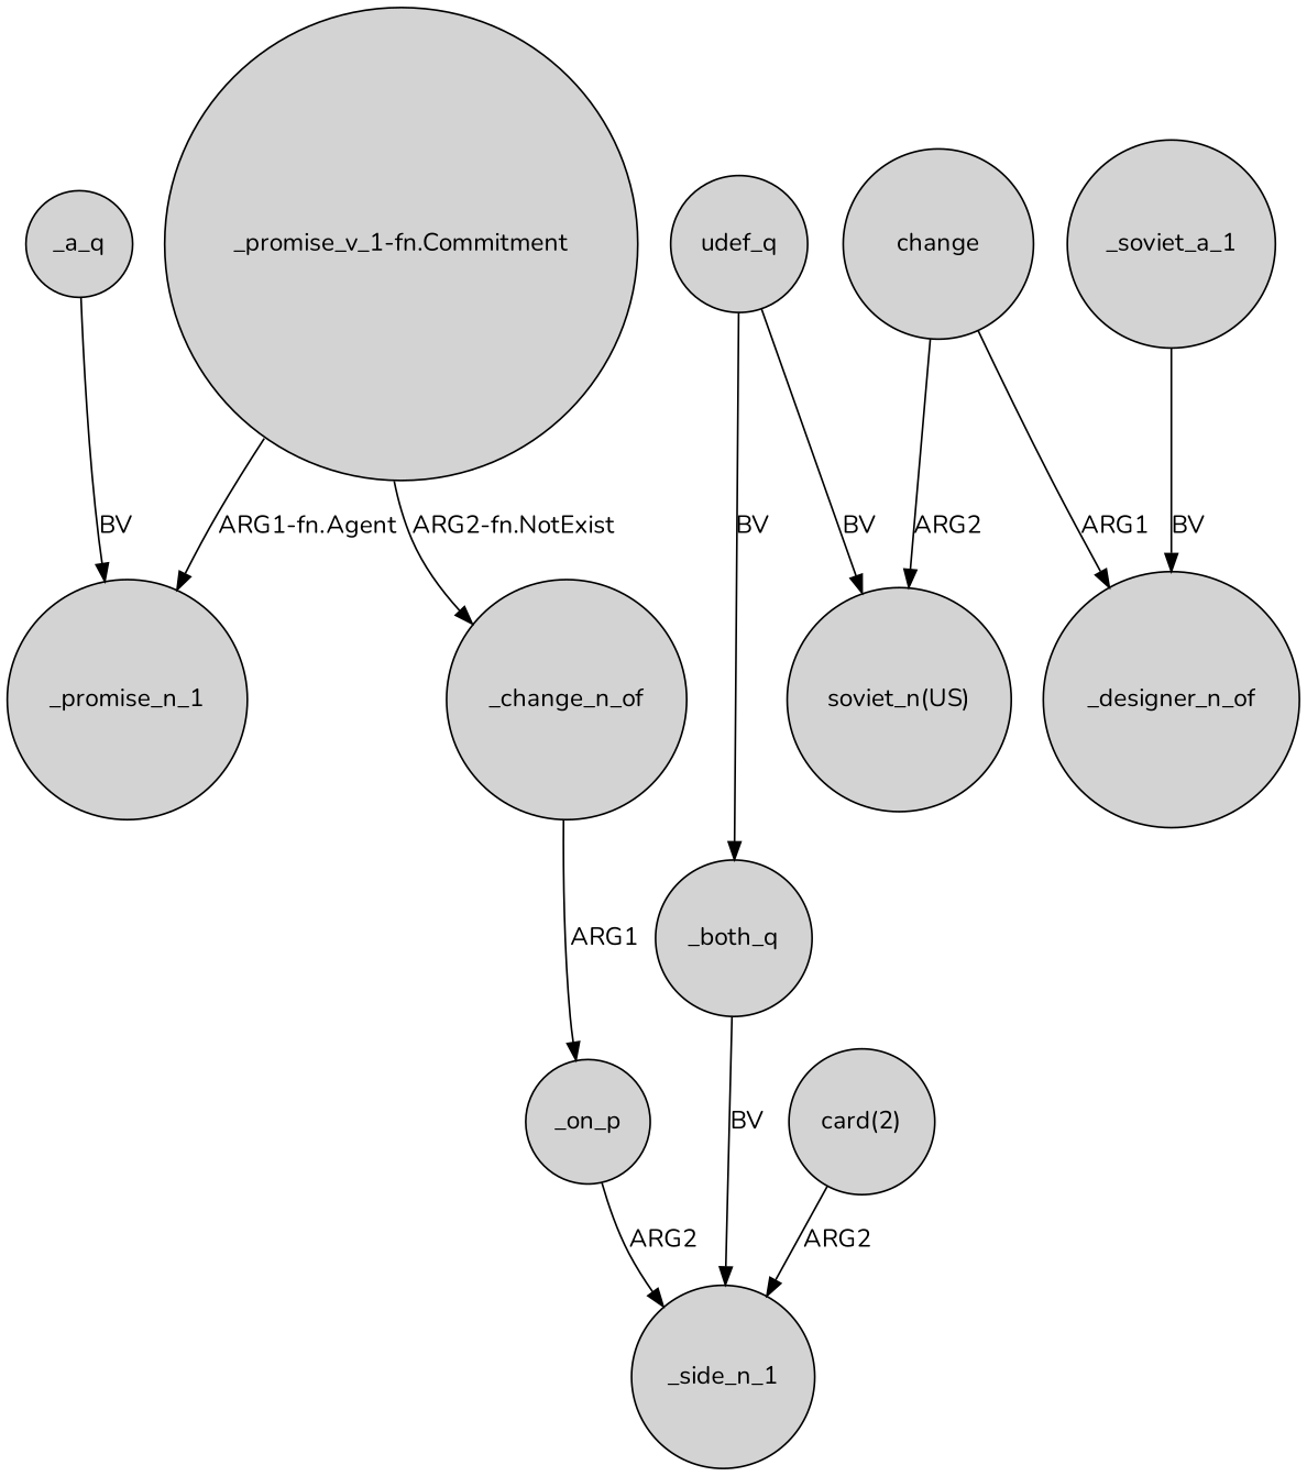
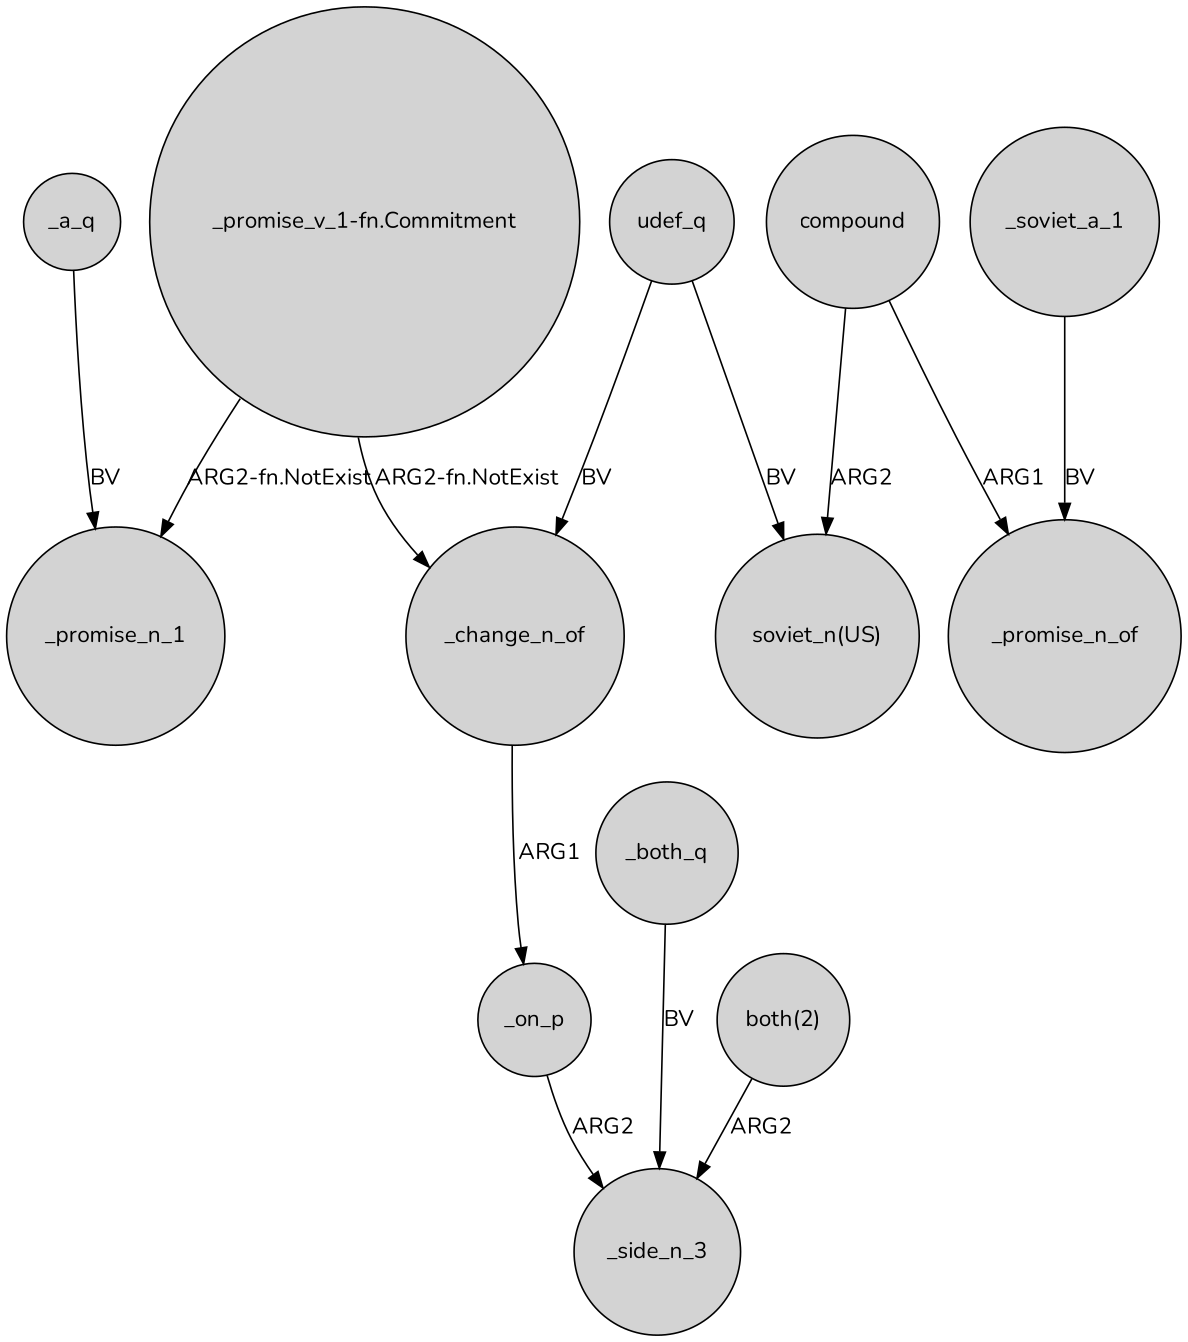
  digraph {
    fontname=Nunito
    node [fontname=Nunito shape=circle style=filled]
    edge [fontname=Nunito]
    n1 [label=_promise_n_1]
    "_promise_v_1-fn.Commitment"
    _change_n_of
    _on_p
    udef_q
    n6 [label="soviet_n(US)"]
    _a_q
    _both_q
-   _side_n_1
-   "card(2)"
-   compound [label=change]
-   _designer_n_of
+   _side_n_1 [label=_side_n_3]
+   "card(2)" [label="both(2)"]
+   compound
+   _designer_n_of [label=_promise_n_of]
    _soviet_a_1
-   "_promise_v_1-fn.Commitment" -> n1 [label="ARG1-fn.Agent"]
+   "_promise_v_1-fn.Commitment" -> n1 [label="ARG2-fn.NotExist"]
    "_promise_v_1-fn.Commitment" -> _change_n_of [label="ARG2-fn.NotExist"]
    _change_n_of -> _on_p [label=ARG1]
    _on_p -> _side_n_1 [label=ARG2]
-   udef_q -> _both_q [label=BV]
+   udef_q -> _change_n_of [label=BV]
    udef_q -> n6 [label=BV]
    _a_q -> n1 [label=BV]
    _both_q -> _side_n_1 [label=BV]
    "card(2)" -> _side_n_1 [label=ARG2]
    compound -> n6 [label=ARG2]
    compound -> _designer_n_of [label=ARG1]
    _soviet_a_1 -> _designer_n_of [label=BV]
  }
